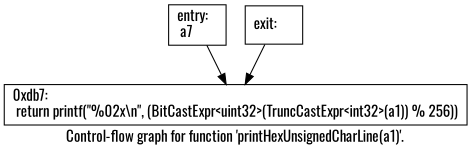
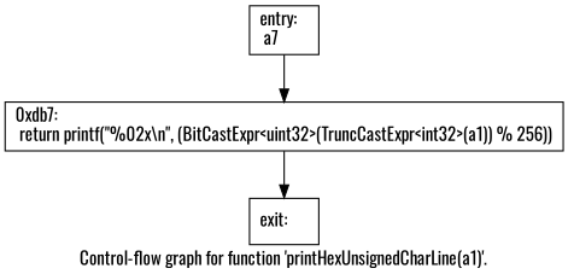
  digraph {
    fontname=Oswald
    label="Control-flow graph for function 'printHexUnsignedCharLine(a1)'."
    node [fontname=Oswald shape=record]
    edge [fontname=Oswald]
    n1 [label="{entry:\l  a7\l}"]
    n2 [label="{0xdb7:\l  return printf(\"%02x\\n\", (BitCastExpr\<uint32\>(TruncCastExpr\<int32\>(a1)) % 256))\l}"]
    n3 [label="{exit:\l}"]
    n1 -> n2
-   n3 -> n2
+   n2 -> n3
  }
